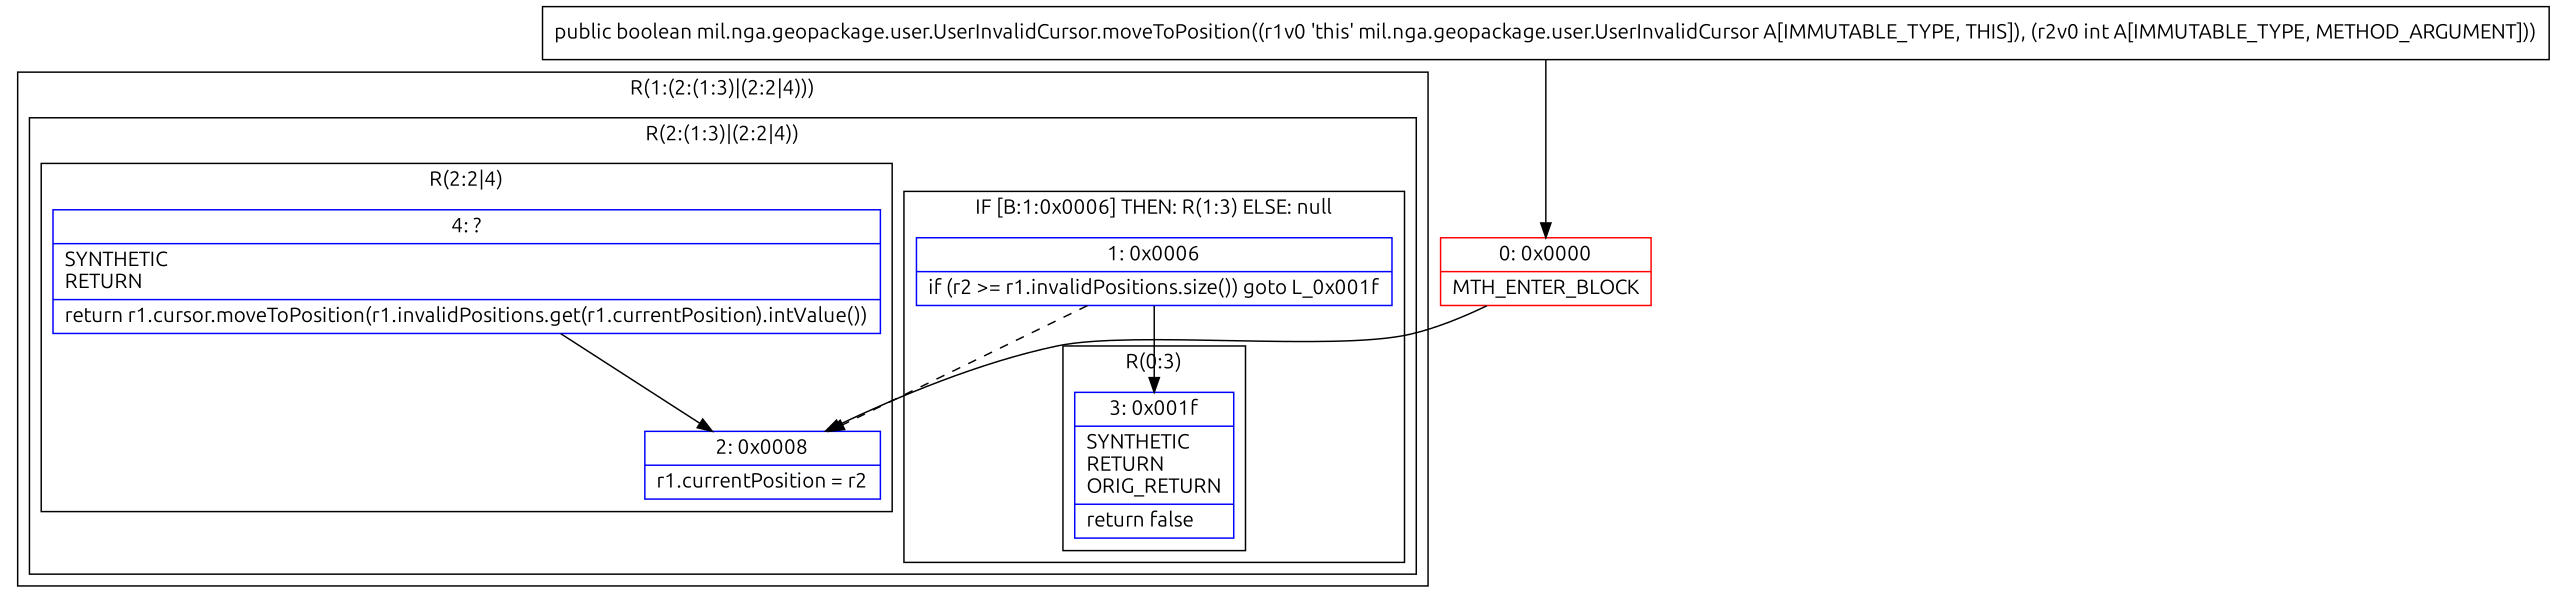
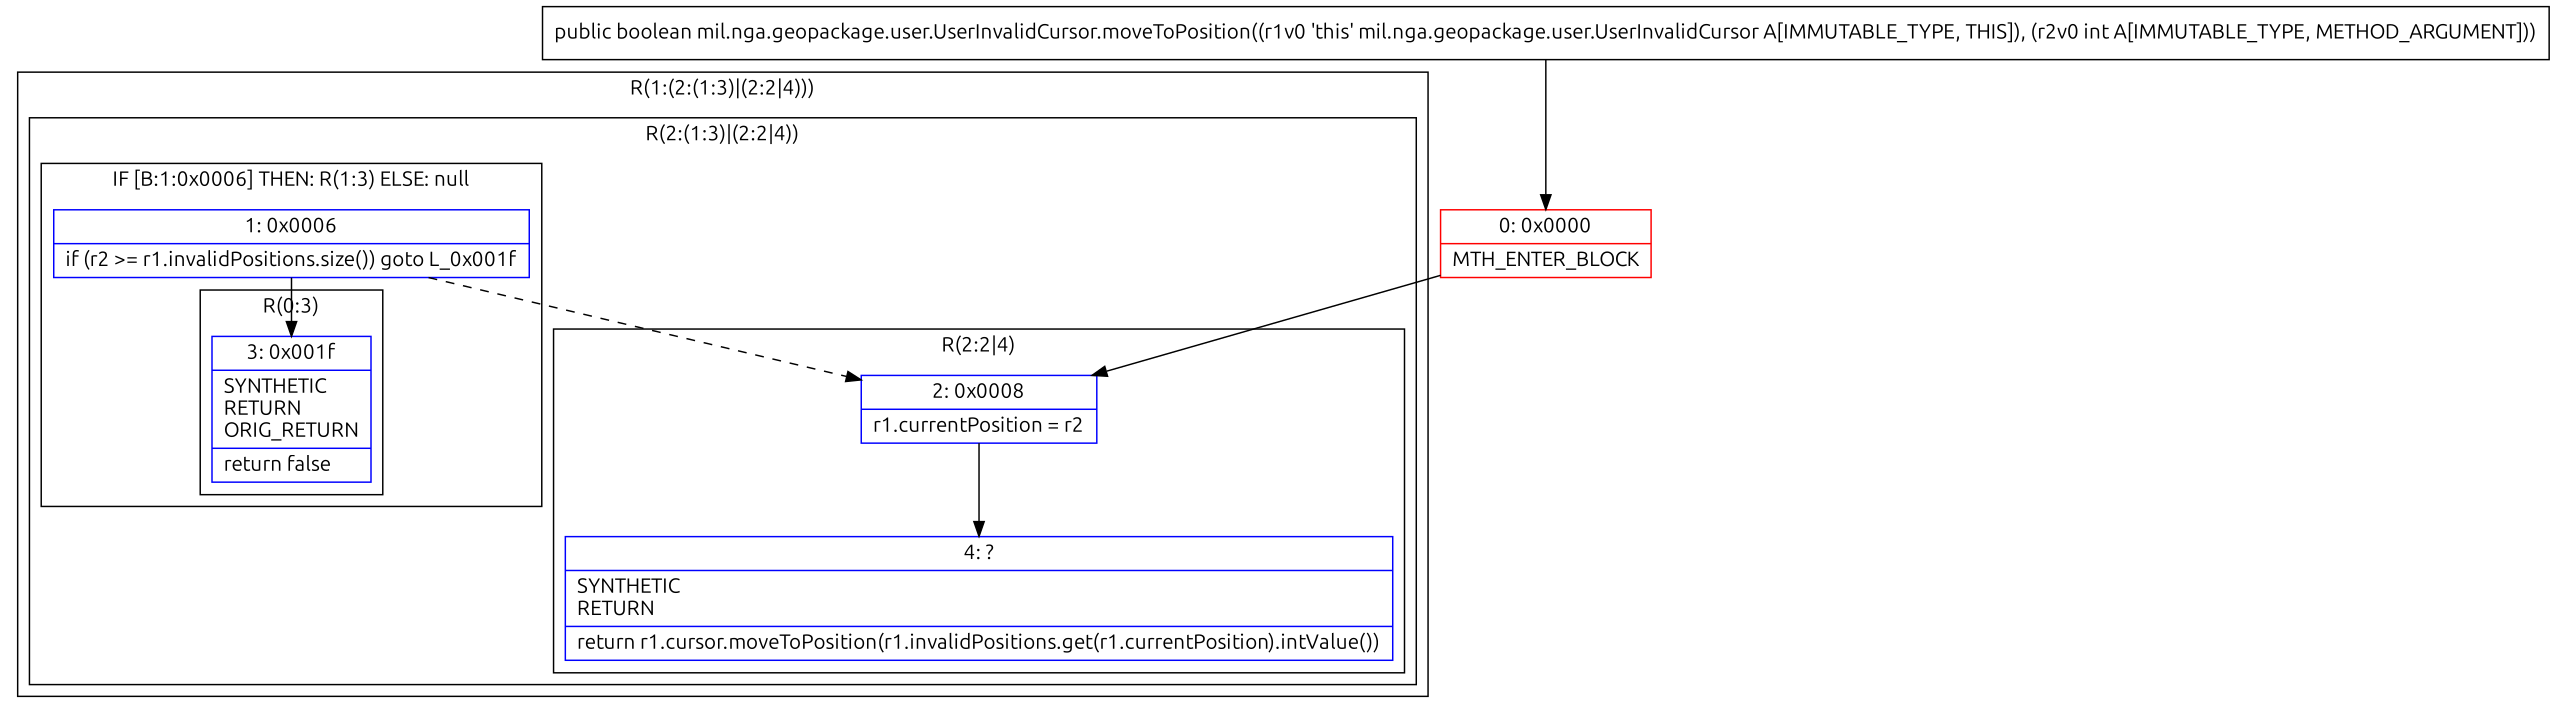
  digraph {
    fontname=Ubuntu
    node [color=blue fontname=Ubuntu shape=record]
    edge [fontname=Ubuntu]
    n1 [label="{3\:\ 0x001f|SYNTHETIC\lRETURN\lORIG_RETURN\l|return false\l}"]
    n2 [label="{1\:\ 0x0006|if (r2 \>= r1.invalidPositions.size()) goto L_0x001f\l}"]
    n3 [label="{2\:\ 0x0008|r1.currentPosition = r2\l}"]
    n4 [label="{4\:\ ?|SYNTHETIC\lRETURN\l|return r1.cursor.moveToPosition(r1.invalidPositions.get(r1.currentPosition).intValue())\l}"]
    n5 [color=red label="{0\:\ 0x0000|MTH_ENTER_BLOCK\l}"]
    n6 [label="{public boolean mil.nga.geopackage.user.UserInvalidCursor.moveToPosition((r1v0 'this' mil.nga.geopackage.user.UserInvalidCursor A[IMMUTABLE_TYPE, THIS]), (r2v0 int A[IMMUTABLE_TYPE, METHOD_ARGUMENT])) }" color=""]
    subgraph cluster_1 {
      label="R(1:(2:(1:3)|(2:2|4)))"
      subgraph cluster_2 {
        label="R(2:(1:3)|(2:2|4))"
        subgraph cluster_3 {
          label="IF [B:1:0x0006] THEN: R(1:3) ELSE: null"
          n2
          subgraph cluster_4 {
            label="R(0:3)"
            n1
          }
        }
        subgraph cluster_5 {
          label="R(2:2|4)"
          n3
          n4
        }
      }
    }
    n2 -> n1
    n2 -> n3 [style=dashed]
-   n4 -> n3
+   n3 -> n4
    n5 -> n3
    n6 -> n5
  }
